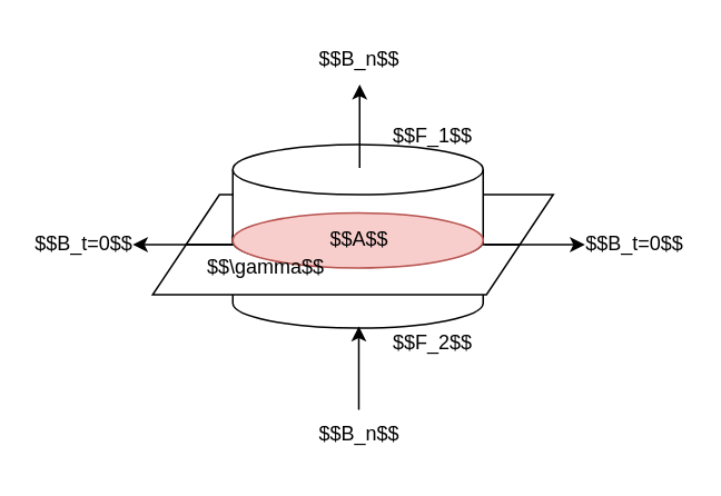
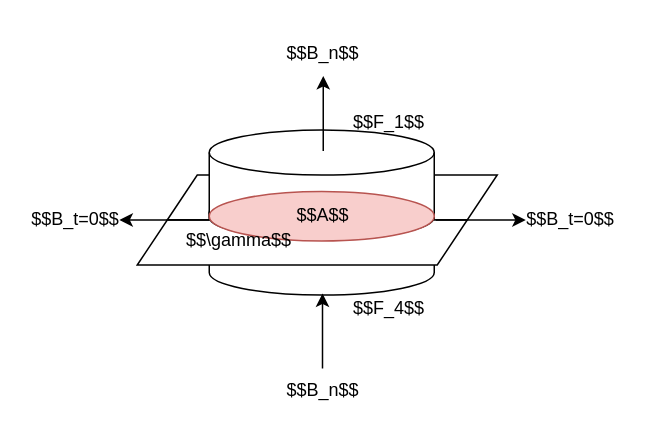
  <mxCell id="0" />
  <mxCell id="1" parent="0" />
  <mxCell id="2" value="" style="shape=parallelogram;perimeter=parallelogramPerimeter;whiteSpace=wrap;html=1;fixedSize=1;" vertex="1" parent="1"><mxGeometry x="111" y="116" width="220" height="30" as="geometry" /></mxCell>
  <mxCell id="3" value="" style="shape=cylinder3;whiteSpace=wrap;html=1;boundedLbl=1;backgroundOutline=1;size=15;" vertex="1" parent="1"><mxGeometry x="139" y="126" width="150" height="70" as="geometry" /></mxCell>
  <mxCell id="4" value="" style="shape=parallelogram;perimeter=parallelogramPerimeter;whiteSpace=wrap;html=1;fixedSize=1;" vertex="1" parent="1"><mxGeometry x="91" y="146" width="220" height="30" as="geometry" /></mxCell>
  <mxCell id="5" value="" style="shape=cylinder3;whiteSpace=wrap;html=1;boundedLbl=1;backgroundOutline=1;size=15;" vertex="1" parent="1"><mxGeometry x="139" y="86" width="150" height="73" as="geometry" /></mxCell>
  <mxCell id="6" value="" style="endArrow=classic;html=1;rounded=0;" edge="1" parent="1"><mxGeometry width="50" height="50" relative="1" as="geometry"><mxPoint x="214.5" y="245" as="sourcePoint" /><mxPoint x="214.5" y="195" as="targetPoint" /></mxGeometry></mxCell>
  <mxCell id="7" value="" style="endArrow=classic;html=1;rounded=0;" edge="1" parent="1"><mxGeometry width="50" height="50" relative="1" as="geometry"><mxPoint x="215" y="100" as="sourcePoint" /><mxPoint x="215" y="50" as="targetPoint" /></mxGeometry></mxCell>
  <mxCell id="8" value="" style="endArrow=classic;html=1;rounded=0;exitX=0.905;exitY=0.033;exitDx=0;exitDy=0;exitPerimeter=0;" edge="1" parent="1"><mxGeometry width="50" height="50" relative="1" as="geometry"><mxPoint x="290.1" y="145.99" as="sourcePoint" /><mxPoint x="350" y="146" as="targetPoint" /></mxGeometry></mxCell>
  <mxCell id="9" value="" style="endArrow=none;html=1;rounded=0;exitX=0.905;exitY=0.033;exitDx=0;exitDy=0;exitPerimeter=0;endFill=0;startArrow=classic;startFill=1;" edge="1" parent="1"><mxGeometry width="50" height="50" relative="1" as="geometry"><mxPoint x="79.1" y="146" as="sourcePoint" /><mxPoint x="139" y="146.01" as="targetPoint" /></mxGeometry></mxCell>
  <mxCell id="10" value="$$B_n$$" style="text;html=1;strokeColor=none;fillColor=none;align=center;verticalAlign=middle;whiteSpace=wrap;rounded=0;" vertex="1" parent="1"><mxGeometry x="185" y="245" width="60" height="30" as="geometry" /></mxCell>
  <mxCell id="11" value="$$B_n$$" style="text;html=1;strokeColor=none;fillColor=none;align=center;verticalAlign=middle;whiteSpace=wrap;rounded=0;" vertex="1" parent="1"><mxGeometry x="185" y="20" width="60" height="30" as="geometry" /></mxCell>
  <mxCell id="12" value="$$B_t=0$$" style="text;html=1;strokeColor=none;fillColor=none;align=center;verticalAlign=middle;whiteSpace=wrap;rounded=0;" vertex="1" parent="1"><mxGeometry x="350" y="131" width="60" height="30" as="geometry" /></mxCell>
  <mxCell id="13" value="$$B_t=0$$" style="text;html=1;strokeColor=none;fillColor=none;align=center;verticalAlign=middle;whiteSpace=wrap;rounded=0;" vertex="1" parent="1"><mxGeometry x="20" y="131" width="60" height="30" as="geometry" /></mxCell>
  <mxCell id="14" value="" style="ellipse;whiteSpace=wrap;html=1;fillColor=#f8cecc;strokeColor=#b85450;" vertex="1" parent="1"><mxGeometry x="139" y="127" width="150" height="33" as="geometry" /></mxCell>
  <mxCell id="15" value="$$A$$" style="text;html=1;strokeColor=none;fillColor=none;align=center;verticalAlign=middle;whiteSpace=wrap;rounded=0;" vertex="1" parent="1"><mxGeometry x="185" y="128" width="60" height="30" as="geometry" /></mxCell>
  <mxCell id="16" value="$$F_1$$" style="text;html=1;strokeColor=none;fillColor=none;align=center;verticalAlign=middle;whiteSpace=wrap;rounded=0;" vertex="1" parent="1"><mxGeometry x="229" y="66" width="60" height="30" as="geometry" /></mxCell>
- <mxCell id="17" value="$$F_2$$" style="text;html=1;strokeColor=none;fillColor=none;align=center;verticalAlign=middle;whiteSpace=wrap;rounded=0;" vertex="1" parent="1"><mxGeometry x="229" y="190" width="60" height="30" as="geometry" /></mxCell>
+ <mxCell id="17" value="$$F_4$$" style="text;html=1;strokeColor=none;fillColor=none;align=center;verticalAlign=middle;whiteSpace=wrap;rounded=0;" vertex="1" parent="1"><mxGeometry x="229" y="190" width="60" height="30" as="geometry" /></mxCell>
  <mxCell id="18" value="$$\gamma$$" style="text;html=1;strokeColor=none;fillColor=none;align=center;verticalAlign=middle;whiteSpace=wrap;rounded=0;" vertex="1" parent="1"><mxGeometry x="129" y="145" width="60" height="30" as="geometry" /></mxCell>
